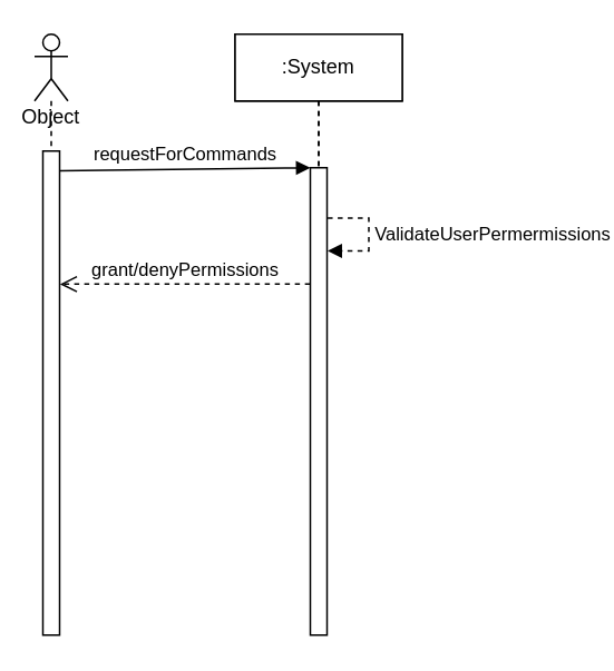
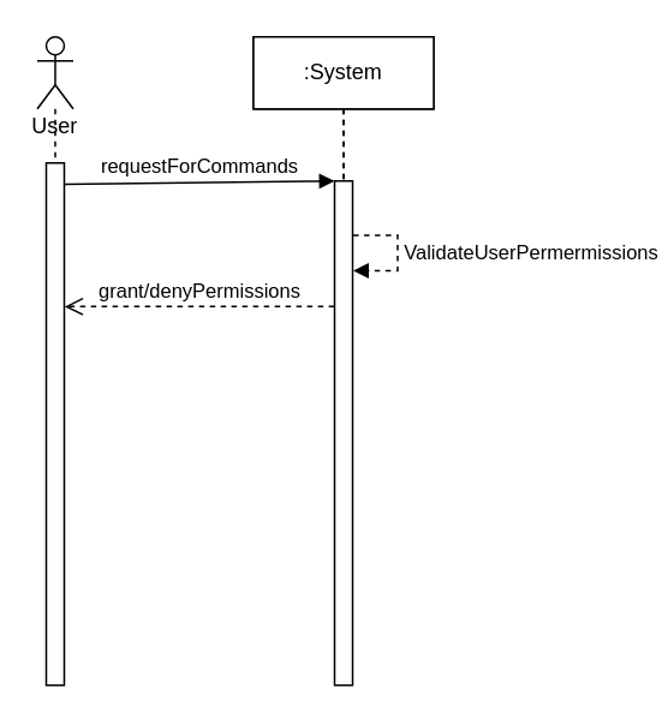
  <mxCell id="0" />
  <mxCell id="1" parent="0" />
  <mxCell id="2" value=":Object" style="shape=umlLifeline;perimeter=lifelinePerimeter;whiteSpace=wrap;html=1;container=1;collapsible=0;recursiveResize=0;outlineConnect=0;" vertex="1" parent="1"><mxGeometry x="140" y="20" width="100" height="300" as="geometry" /></mxCell>
  <mxCell id="3" value=":System" style="shape=umlLifeline;perimeter=lifelinePerimeter;whiteSpace=wrap;html=1;container=1;collapsible=0;recursiveResize=0;outlineConnect=0;" vertex="1" parent="1"><mxGeometry x="140" y="20" width="100" height="360" as="geometry" /></mxCell>
  <mxCell id="4" value="" style="html=1;points=[];perimeter=orthogonalPerimeter;" vertex="1" parent="3"><mxGeometry x="45" y="80" width="10" height="280" as="geometry" /></mxCell>
  <mxCell id="5" value="ValidateUserPermermissions" style="edgeStyle=orthogonalEdgeStyle;html=1;align=left;spacingLeft=2;endArrow=block;rounded=0;dashed=1;exitX=1.037;exitY=0.108;exitDx=0;exitDy=0;exitPerimeter=0;entryX=1.037;entryY=0.178;entryDx=0;entryDy=0;entryPerimeter=0;" edge="1" target="4" parent="3" source="4"><mxGeometry relative="1" as="geometry"><mxPoint x="60" y="110" as="sourcePoint" /><Array as="points"><mxPoint x="80" y="110" /><mxPoint x="80" y="130" /></Array><mxPoint x="60" y="130" as="targetPoint" /></mxGeometry></mxCell>
- <mxCell id="6" value="Object" style="shape=umlLifeline;participant=umlActor;perimeter=lifelinePerimeter;whiteSpace=wrap;html=1;container=1;collapsible=0;recursiveResize=0;verticalAlign=top;spacingTop=36;outlineConnect=0;" vertex="1" parent="1"><mxGeometry x="20" y="20" width="20" height="360" as="geometry" /></mxCell>
+ <mxCell id="6" value="User" style="shape=umlLifeline;participant=umlActor;perimeter=lifelinePerimeter;whiteSpace=wrap;html=1;container=1;collapsible=0;recursiveResize=0;verticalAlign=top;spacingTop=36;outlineConnect=0;" vertex="1" parent="1"><mxGeometry x="20" y="20" width="20" height="360" as="geometry" /></mxCell>
  <mxCell id="7" value="" style="html=1;points=[];perimeter=orthogonalPerimeter;" vertex="1" parent="6"><mxGeometry x="5" y="70" width="10" height="290" as="geometry" /></mxCell>
  <mxCell id="8" value="requestForCommands" style="html=1;verticalAlign=bottom;endArrow=block;entryX=0;entryY=0;exitX=1;exitY=0.041;exitDx=0;exitDy=0;exitPerimeter=0;" edge="1" target="4" parent="1" source="7"><mxGeometry relative="1" as="geometry"><mxPoint x="30" y="130" as="sourcePoint" /></mxGeometry></mxCell>
  <mxCell id="9" value="grant/denyPermissions" style="html=1;verticalAlign=bottom;endArrow=open;dashed=1;endSize=8;entryX=1.024;entryY=0.275;entryDx=0;entryDy=0;entryPerimeter=0;exitX=-0.024;exitY=0.249;exitDx=0;exitDy=0;exitPerimeter=0;" edge="1" parent="1" source="4" target="7"><mxGeometry relative="1" as="geometry"><mxPoint x="180" y="170" as="sourcePoint" /><mxPoint x="40" y="170" as="targetPoint" /></mxGeometry></mxCell>
